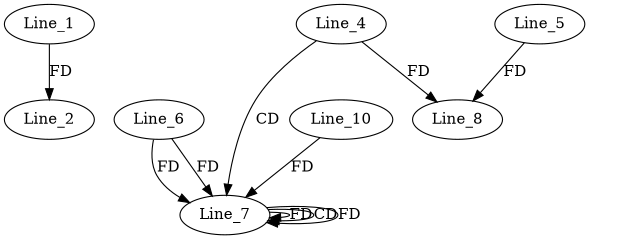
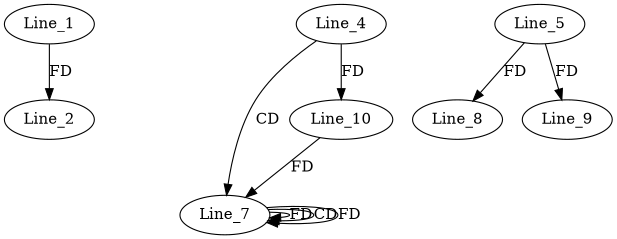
  digraph {
    fontname="DejaVu Serif"
    node [fontname="DejaVu Serif"]
    edge [fontname="DejaVu Serif"]
    Line_1
    Line_2
    Line_7
-   Line_6
    Line_4
    Line_10
    Line_5
    Line_8
+   Line_9
    Line_1 -> Line_2 [label=FD]
    Line_7 -> Line_7 [label=FD]
    Line_7 -> Line_7 [label=CD]
    Line_7 -> Line_7 [label=FD]
-   Line_6 -> Line_7 [label=FD]
-   Line_6 -> Line_7 [label=FD]
    Line_4 -> Line_7 [label=CD]
-   Line_4 -> Line_8 [label=FD]
+   Line_4 -> Line_10 [label=FD]
    Line_10 -> Line_7 [label=FD]
    Line_5 -> Line_8 [label=FD]
+   Line_5 -> Line_9 [label=FD]
  }
